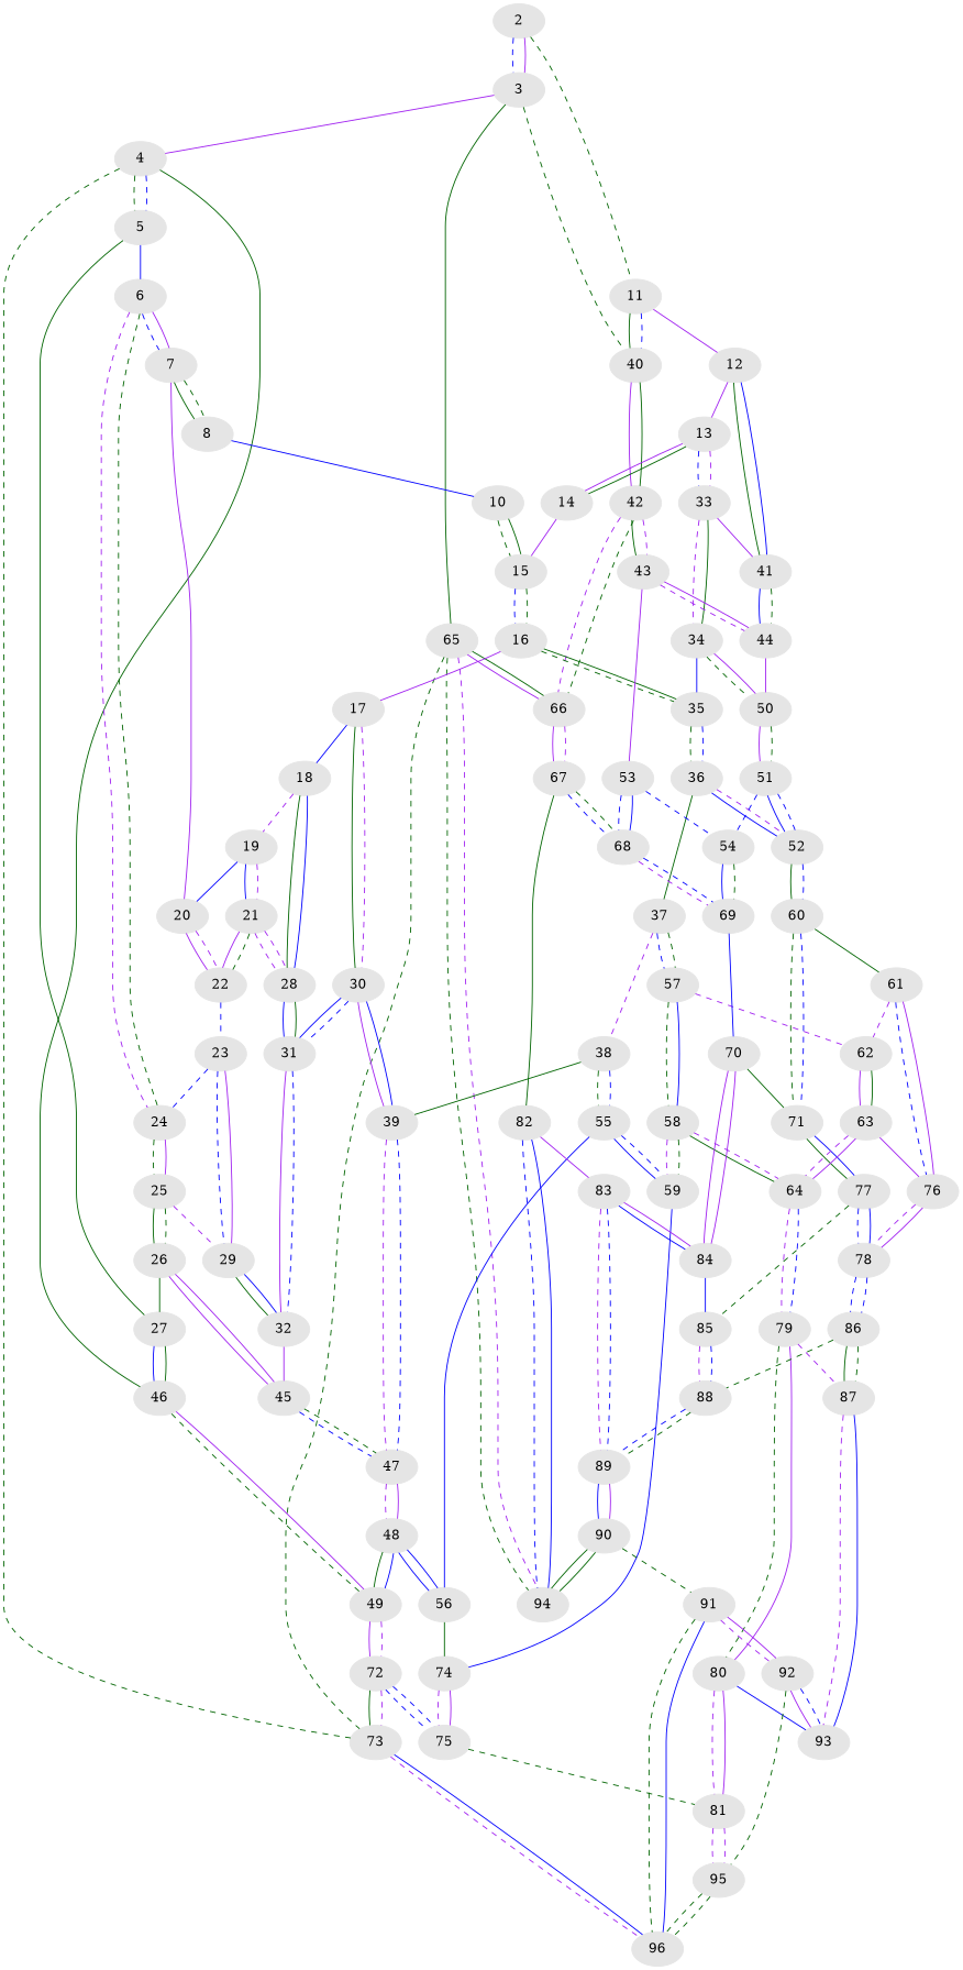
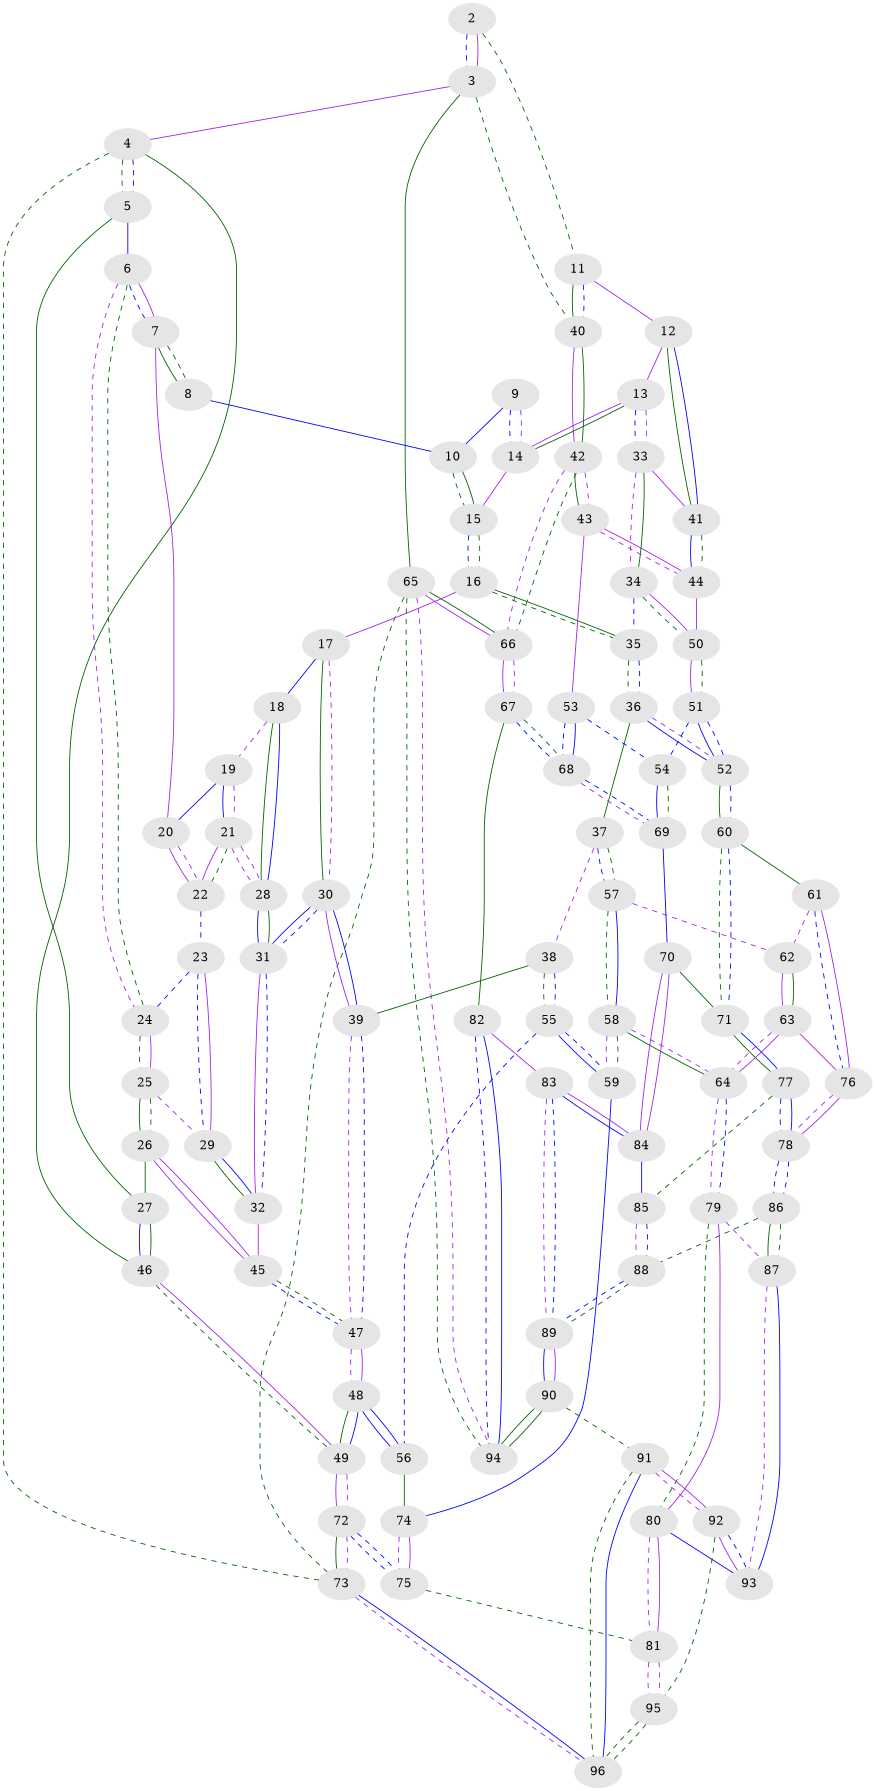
  graph {
    node [color=gray90 style=filled]
    edge [color=purple style=dashed]
    2
    3
    11
+   9
    10
    14
    4
    40
    65
    12
    5
    46
    73
    42
    66
    94
    6
    27
    49
    96
    7
    24
    8
    20
    25
    22
    15
    16
    13
    41
    33
    44
    34
    17
    35
    18
    30
    36
    19
    28
    31
    39
    21
    23
    29
    32
    26
    45
    47
    50
    51
    37
    52
    38
    57
    60
    55
    58
    62
    56
    59
    48
    43
    53
    67
    54
    68
    72
    74
    75
    69
    61
    71
    70
    64
    63
    79
    76
    77
    78
    80
    87
    82
    83
    84
    85
    81
    95
    86
    88
    93
    89
    90
    91
    92
    2 -- 3 [color=blue]
    2 -- 3 [style=solid]
    2 -- 11 [color=darkgreen]
    3 -- 4 [style=solid]
    3 -- 40 [color=darkgreen]
    3 -- 65 [color=darkgreen style=solid]
    11 -- 40 [color=darkgreen style=solid]
    11 -- 40 [color=blue]
    11 -- 12 [style=solid]
+   9 -- 10 [color=blue style=solid]
+   9 -- 14 [color=blue]
+   9 -- 14
    10 -- 15 [color=darkgreen]
    10 -- 15 [color=darkgreen style=solid]
    14 -- 15 [style=solid]
    4 -- 5 [color=darkgreen]
    4 -- 5 [color=blue]
    4 -- 46 [color=darkgreen style=solid]
    4 -- 73 [color=darkgreen]
    40 -- 42 [style=solid]
    40 -- 42 [color=darkgreen style=solid]
    65 -- 73 [color=darkgreen]
    65 -- 66 [style=solid]
    65 -- 66 [color=darkgreen style=solid]
    65 -- 94 [color=darkgreen]
    65 -- 94
    12 -- 13 [style=solid]
    12 -- 41 [color=darkgreen style=solid]
    12 -- 41 [color=blue style=solid]
    5 -- 6 [color=blue style=solid]
    5 -- 27 [color=darkgreen style=solid]
    46 -- 49 [color=darkgreen]
    46 -- 49 [style=solid]
    73 -- 96
    73 -- 96 [color=blue style=solid]
    42 -- 66
    42 -- 66 [color=darkgreen]
    42 -- 43 [color=darkgreen style=solid]
    42 -- 43
    66 -- 67 [style=solid]
    66 -- 67
    6 -- 7 [color=blue]
    6 -- 7 [style=solid]
    6 -- 24
    6 -- 24 [color=darkgreen]
    27 -- 46 [color=blue style=solid]
    27 -- 46 [color=darkgreen style=solid]
    49 -- 72 [style=solid]
    49 -- 72
    7 -- 8 [color=darkgreen style=solid]
    7 -- 8 [color=darkgreen]
    7 -- 20 [style=solid]
    24 -- 25 [color=darkgreen]
    24 -- 25 [style=solid]
    8 -- 10 [color=blue style=solid]
    20 -- 22 [style=solid]
    20 -- 22
    25 -- 29
    25 -- 26 [color=darkgreen style=solid]
    25 -- 26 [color=darkgreen]
    22 -- 23 [color=blue]
    15 -- 16 [color=blue]
    15 -- 16 [color=darkgreen]
    16 -- 17 [style=solid]
    16 -- 35 [color=darkgreen]
    16 -- 35 [color=darkgreen style=solid]
    13 -- 14 [style=solid]
    13 -- 14 [color=darkgreen style=solid]
    13 -- 33 [color=blue]
    13 -- 33
    41 -- 44 [color=blue style=solid]
    41 -- 44 [color=darkgreen]
    33 -- 41 [style=solid]
    33 -- 34
    33 -- 34 [color=darkgreen style=solid]
    44 -- 50 [style=solid]
-   34 -- 35 [color=blue style=solid]
+   34 -- 35 [color=blue]
    34 -- 50 [color=darkgreen]
    34 -- 50 [style=solid]
    17 -- 18 [color=blue style=solid]
    17 -- 30 [color=darkgreen style=solid]
    17 -- 30
    35 -- 36 [color=darkgreen]
    35 -- 36 [color=blue]
    18 -- 19
    18 -- 28 [color=darkgreen style=solid]
    18 -- 28 [color=blue style=solid]
    30 -- 31 [color=blue style=solid]
    30 -- 31 [color=blue]
    30 -- 39 [style=solid]
    30 -- 39 [color=blue style=solid]
    36 -- 37 [color=darkgreen style=solid]
    36 -- 52 [color=blue style=solid]
    36 -- 52
    19 -- 20 [color=blue style=solid]
    19 -- 21 [color=blue style=solid]
    19 -- 21
    28 -- 31 [color=blue style=solid]
    28 -- 31 [color=darkgreen style=solid]
    31 -- 32 [style=solid]
    31 -- 32 [color=blue]
    39 -- 47
    39 -- 47 [color=blue]
    21 -- 22 [style=solid]
    21 -- 22 [color=darkgreen]
    21 -- 28
    21 -- 28
    23 -- 24 [color=blue]
    23 -- 29 [color=blue]
    23 -- 29 [style=solid]
    29 -- 32 [color=darkgreen style=solid]
    29 -- 32 [color=blue style=solid]
    32 -- 45 [style=solid]
    26 -- 27 [color=darkgreen style=solid]
    26 -- 45 [style=solid]
    26 -- 45 [style=solid]
    45 -- 47 [color=blue]
    45 -- 47 [color=darkgreen]
    47 -- 48
    47 -- 48 [style=solid]
    50 -- 51 [style=solid]
    50 -- 51 [color=darkgreen]
    51 -- 52 [color=blue style=solid]
    51 -- 52 [color=blue]
    51 -- 54 [color=blue]
    37 -- 38
    37 -- 57 [color=blue]
    37 -- 57 [color=darkgreen]
    52 -- 60 [color=darkgreen style=solid]
    52 -- 60 [color=blue]
    38 -- 39 [color=darkgreen style=solid]
    38 -- 55 [color=darkgreen]
    38 -- 55 [color=blue]
    57 -- 58 [color=darkgreen]
    57 -- 58 [color=blue style=solid]
    57 -- 62
    60 -- 61 [color=darkgreen style=solid]
    60 -- 71 [color=darkgreen]
    60 -- 71 [color=blue]
-   55 -- 56 [color=blue style=solid]
+   55 -- 56 [color=blue]
    55 -- 59 [color=blue style=solid]
    55 -- 59 [color=blue]
    58 -- 59
    58 -- 59 [color=darkgreen]
    58 -- 64 [color=darkgreen style=solid]
    58 -- 64
    62 -- 63 [style=solid]
    62 -- 63 [color=darkgreen style=solid]
    56 -- 74 [color=darkgreen style=solid]
    59 -- 74 [color=blue style=solid]
    48 -- 49 [color=darkgreen style=solid]
    48 -- 49 [color=blue style=solid]
    48 -- 56 [color=blue style=solid]
    48 -- 56 [color=blue style=solid]
    43 -- 44
    43 -- 44 [style=solid]
    43 -- 53 [style=solid]
    53 -- 54 [color=blue]
    53 -- 68 [color=blue]
    53 -- 68 [color=blue style=solid]
    67 -- 68 [color=blue]
    67 -- 68 [color=darkgreen]
    67 -- 82 [color=darkgreen style=solid]
    54 -- 69 [color=blue style=solid]
    54 -- 69 [color=darkgreen]
    68 -- 69
    68 -- 69 [color=blue]
    72 -- 73 [color=darkgreen style=solid]
    72 -- 73
    72 -- 75 [color=blue]
    72 -- 75 [color=blue]
    74 -- 75
    74 -- 75 [style=solid]
    75 -- 81 [color=darkgreen]
    69 -- 70 [color=blue style=solid]
    61 -- 62
    61 -- 76 [color=blue]
    61 -- 76 [style=solid]
    71 -- 77 [color=darkgreen style=solid]
    71 -- 77 [color=blue style=solid]
    70 -- 71 [color=darkgreen style=solid]
    70 -- 84 [style=solid]
    70 -- 84 [style=solid]
    64 -- 79
    64 -- 79 [color=blue]
    63 -- 64
    63 -- 64 [style=solid]
    63 -- 76 [style=solid]
    79 -- 80 [color=darkgreen]
    79 -- 80 [style=solid]
    79 -- 87
    76 -- 78
    76 -- 78 [style=solid]
    77 -- 78 [color=blue]
    77 -- 78 [color=blue style=solid]
    77 -- 85 [color=darkgreen]
    78 -- 86 [color=blue]
    78 -- 86 [color=blue]
    80 -- 81
    80 -- 81 [style=solid]
    80 -- 93 [color=blue style=solid]
    87 -- 93
    87 -- 93 [color=blue style=solid]
    82 -- 94 [color=blue]
    82 -- 94 [color=blue style=solid]
    82 -- 83 [style=solid]
    83 -- 84 [color=blue style=solid]
    83 -- 84 [style=solid]
    83 -- 89
    83 -- 89 [color=blue]
    84 -- 85 [color=blue style=solid]
    85 -- 88
    85 -- 88 [color=blue]
    81 -- 95
    81 -- 95
    95 -- 96 [color=darkgreen]
    95 -- 96 [color=darkgreen]
    86 -- 87 [color=darkgreen style=solid]
    86 -- 87 [color=darkgreen]
    86 -- 88 [color=darkgreen]
    88 -- 89 [color=blue]
    88 -- 89 [color=darkgreen]
    89 -- 90 [color=blue style=solid]
    89 -- 90 [style=solid]
    90 -- 94 [color=darkgreen style=solid]
    90 -- 94 [color=darkgreen style=solid]
    90 -- 91 [color=darkgreen]
    91 -- 96 [color=darkgreen]
    91 -- 96 [color=blue style=solid]
    91 -- 92
    91 -- 92 [style=solid]
    92 -- 95 [color=darkgreen]
    92 -- 93 [style=solid]
    92 -- 93 [color=blue]
  }
